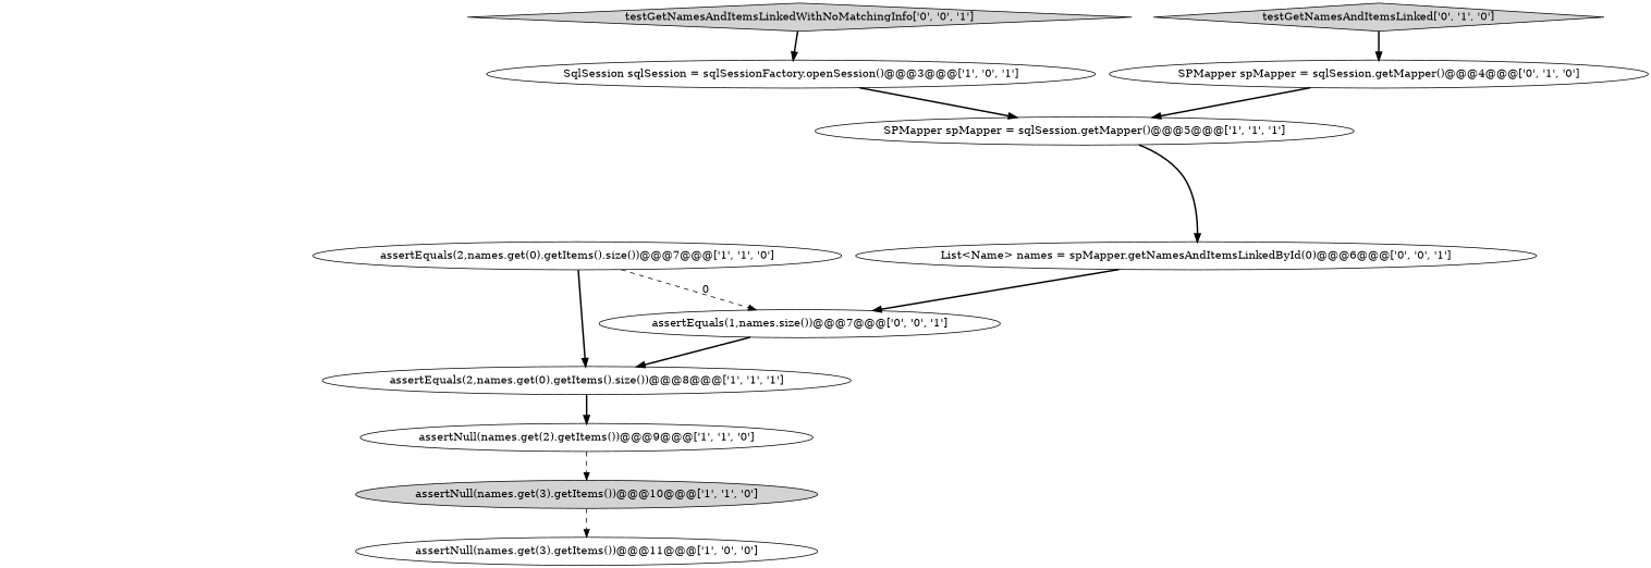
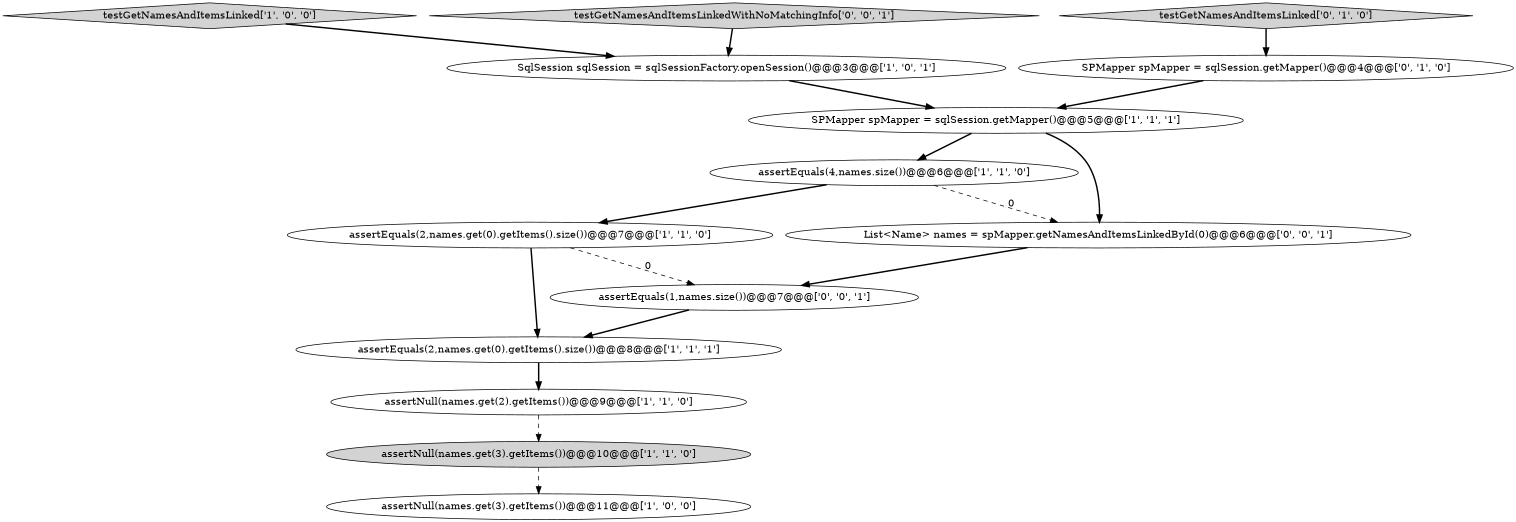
  digraph {
    node [fillcolor=white shape=ellipse style=filled]
    edge [style=bold]
+   n1 [fillcolor=lightgray label="testGetNamesAndItemsLinked['1', '0', '0']" shape=diamond]
    n2 [label="SqlSession sqlSession = sqlSessionFactory.openSession()@@@3@@@['1', '0', '1']"]
    n3 [label="SPMapper spMapper = sqlSession.getMapper()@@@5@@@['1', '1', '1']"]
    n4 [label="assertNull(names.get(2).getItems())@@@9@@@['1', '1', '0']"]
    n5 [fillcolor=lightgray label="assertNull(names.get(3).getItems())@@@10@@@['1', '1', '0']"]
    n6 [label="assertNull(names.get(3).getItems())@@@11@@@['1', '0', '0']"]
+   n7 [label="assertEquals(4,names.size())@@@6@@@['1', '1', '0']"]
    n8 [label="List<Name> names = spMapper.getNamesAndItemsLinkedById(0)@@@6@@@['0', '0', '1']"]
    n9 [label="assertEquals(2,names.get(0).getItems().size())@@@7@@@['1', '1', '0']"]
    n10 [label="assertEquals(2,names.get(0).getItems().size())@@@8@@@['1', '1', '1']"]
    n11 [label="assertEquals(1,names.size())@@@7@@@['0', '0', '1']"]
    n12 [label="SPMapper spMapper = sqlSession.getMapper()@@@4@@@['0', '1', '0']"]
    n13 [fillcolor=lightgray label="testGetNamesAndItemsLinked['0', '1', '0']" shape=diamond]
    n14 [fillcolor=lightgray label="testGetNamesAndItemsLinkedWithNoMatchingInfo['0', '0', '1']" shape=diamond]
+   n1 -> n2
    n2 -> n3
+   n3 -> n7
    n3 -> n8
    n4 -> n5 [style=dashed]
    n5 -> n6 [style=dashed]
+   n7 -> n8 [label=0 style=dashed]
+   n7 -> n9
    n8 -> n11
    n9 -> n10
    n9 -> n11 [label=0 style=dashed]
    n10 -> n4
    n11 -> n10
    n12 -> n3
    n13 -> n12
    n14 -> n2
  }
